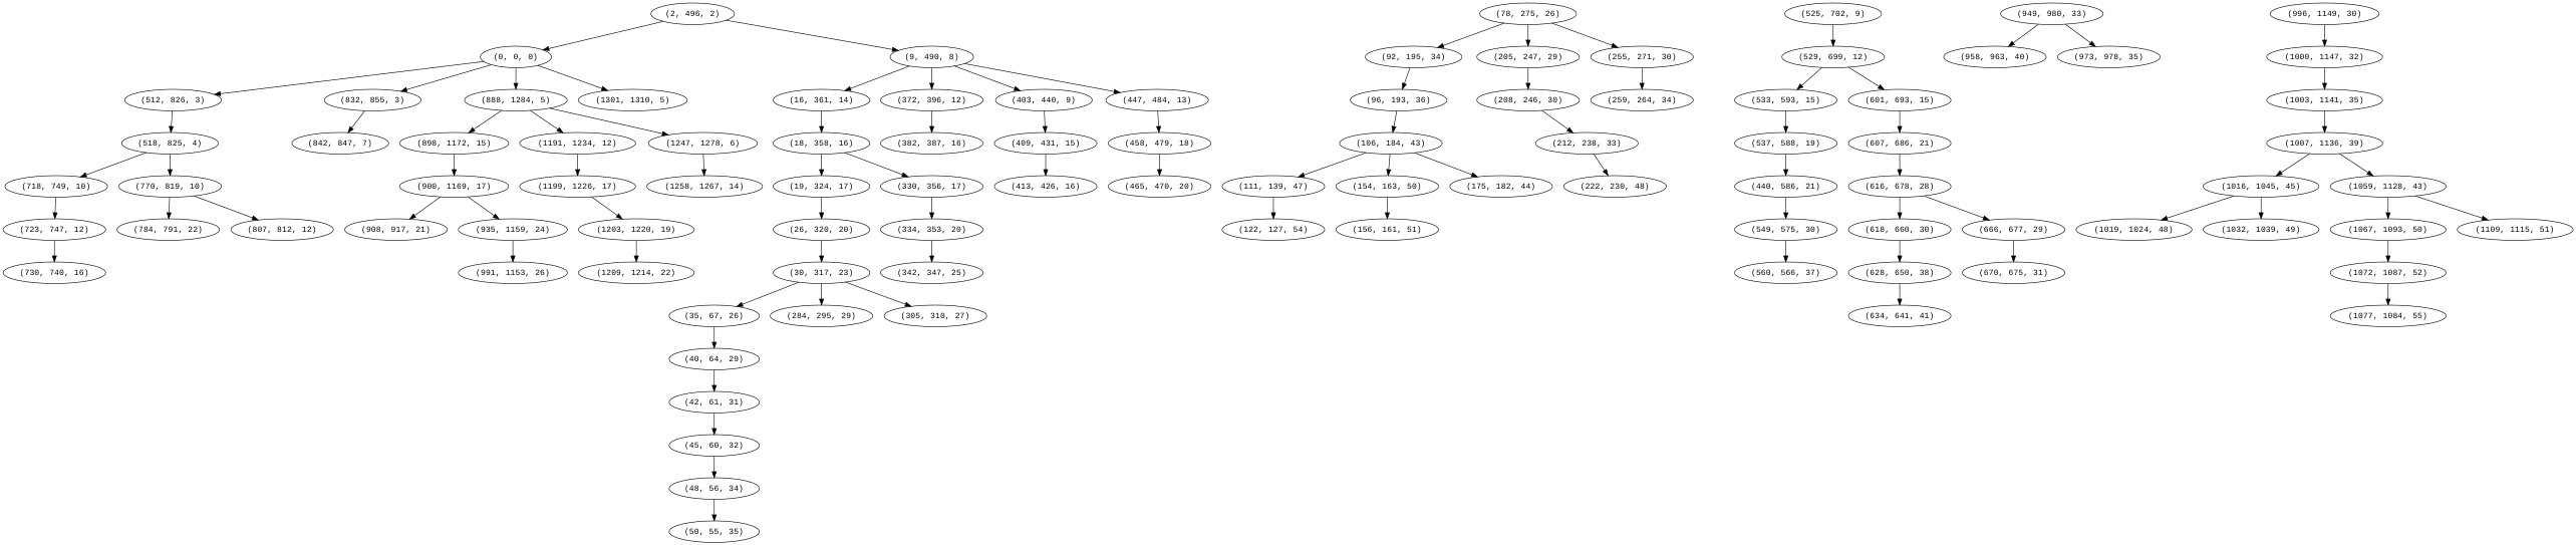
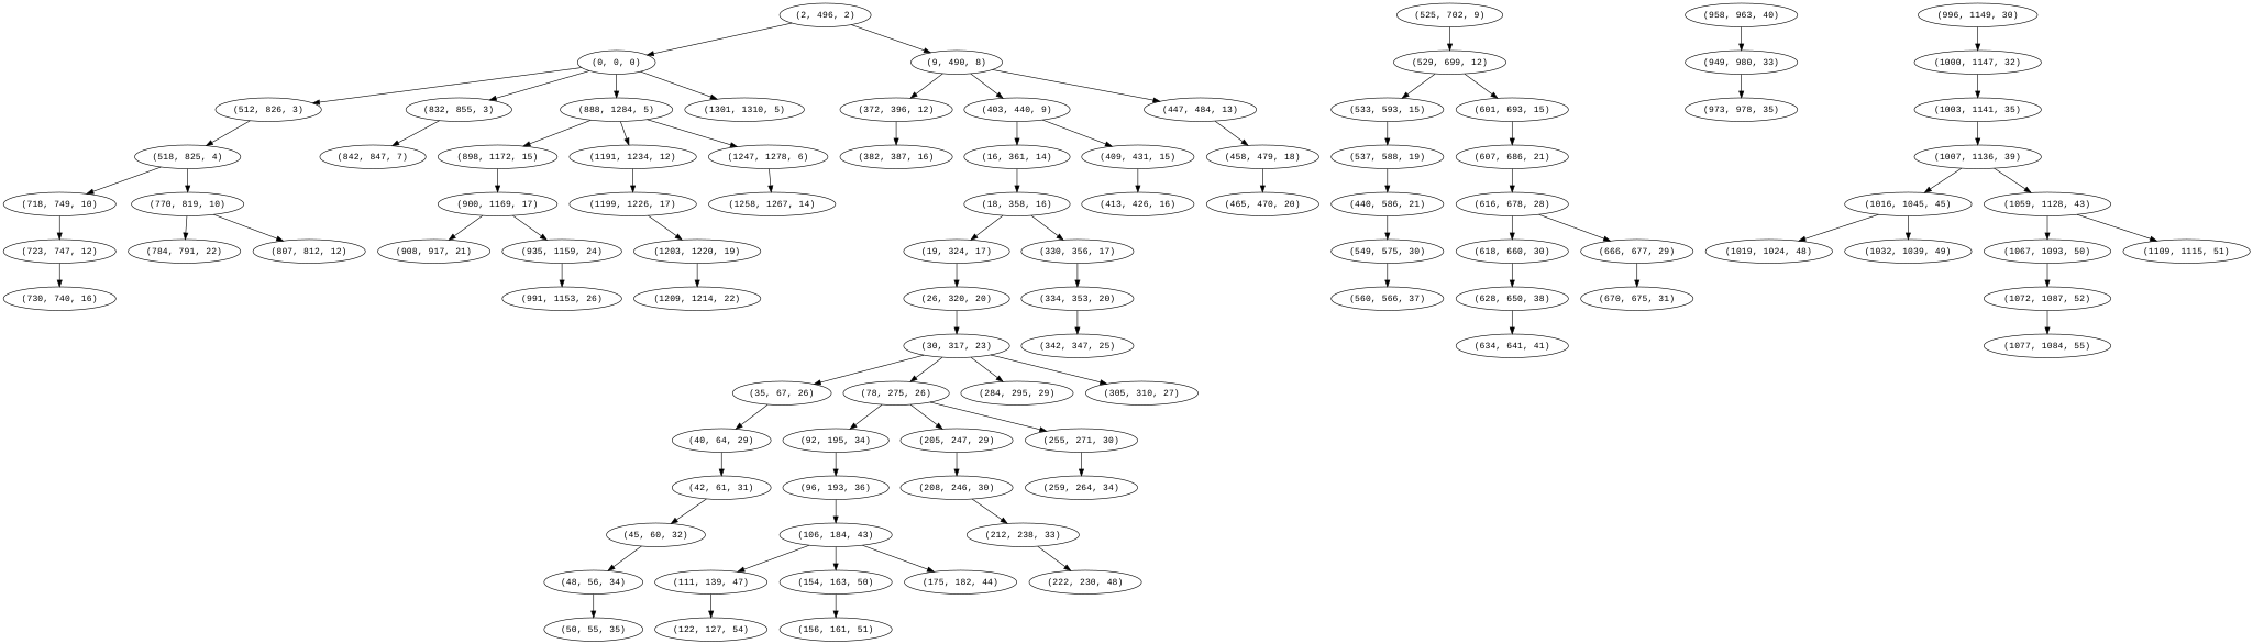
  digraph {
    fontname="Liberation Mono"
    node [fontname="Liberation Mono"]
    edge [fontname="Liberation Mono"]
    "(0, 0, 0)"
    "(512, 826, 3)"
    "(832, 855, 3)"
    "(888, 1284, 5)"
    "(1301, 1310, 5)"
    "(2, 496, 2)"
    "(9, 490, 8)"
    "(518, 825, 4)"
    "(842, 847, 7)"
    "(898, 1172, 15)"
    "(1191, 1234, 12)"
    "(1247, 1278, 6)"
    "(16, 361, 14)"
    "(372, 396, 12)"
    "(403, 440, 9)"
    "(447, 484, 13)"
    "(18, 358, 16)"
    "(382, 387, 16)"
    "(409, 431, 15)"
    "(458, 479, 18)"
    "(19, 324, 17)"
    "(330, 356, 17)"
    "(26, 320, 20)"
    "(334, 353, 20)"
    "(30, 317, 23)"
    "(35, 67, 26)"
    "(78, 275, 26)"
    "(284, 295, 29)"
    "(305, 310, 27)"
    "(40, 64, 29)"
    "(92, 195, 34)"
    "(205, 247, 29)"
    "(255, 271, 30)"
    "(42, 61, 31)"
    "(45, 60, 32)"
    "(48, 56, 34)"
    "(50, 55, 35)"
    "(96, 193, 36)"
    "(208, 246, 30)"
    "(259, 264, 34)"
    "(106, 184, 43)"
    "(111, 139, 47)"
    "(154, 163, 50)"
    "(175, 182, 44)"
    "(122, 127, 54)"
    "(156, 161, 51)"
    "(212, 238, 33)"
    n48 [label="(222, 230, 48)"]
    "(342, 347, 25)"
    "(413, 426, 16)"
    "(465, 470, 20)"
    "(718, 749, 10)"
    "(770, 819, 10)"
    "(723, 747, 12)"
    "(784, 791, 22)"
    "(807, 812, 12)"
    "(525, 702, 9)"
    "(529, 699, 12)"
    "(533, 593, 15)"
    "(601, 693, 15)"
    "(537, 588, 19)"
    "(607, 686, 21)"
    n63 [label="(440, 586, 21)"]
    "(549, 575, 30)"
    "(560, 566, 37)"
    "(616, 678, 28)"
    "(618, 660, 30)"
    "(666, 677, 29)"
    "(628, 650, 38)"
    "(670, 675, 31)"
    "(634, 641, 41)"
    "(730, 740, 16)"
    "(900, 1169, 17)"
    "(1199, 1226, 17)"
    "(1258, 1267, 14)"
    "(908, 917, 21)"
    "(935, 1159, 24)"
    "(991, 1153, 26)"
    "(949, 980, 33)"
    "(958, 963, 40)"
    "(973, 978, 35)"
    "(996, 1149, 30)"
    "(1000, 1147, 32)"
    "(1003, 1141, 35)"
    "(1007, 1136, 39)"
    "(1016, 1045, 45)"
    "(1059, 1128, 43)"
    "(1019, 1024, 48)"
    "(1032, 1039, 49)"
    "(1067, 1093, 50)"
    "(1109, 1115, 51)"
    "(1072, 1087, 52)"
    "(1077, 1084, 55)"
    "(1203, 1220, 19)"
    "(1209, 1214, 22)"
    "(0, 0, 0)" -> "(512, 826, 3)"
    "(0, 0, 0)" -> "(832, 855, 3)"
    "(0, 0, 0)" -> "(888, 1284, 5)"
    "(0, 0, 0)" -> "(1301, 1310, 5)"
    "(512, 826, 3)" -> "(518, 825, 4)"
    "(832, 855, 3)" -> "(842, 847, 7)"
    "(888, 1284, 5)" -> "(898, 1172, 15)"
    "(888, 1284, 5)" -> "(1191, 1234, 12)"
    "(888, 1284, 5)" -> "(1247, 1278, 6)"
    "(2, 496, 2)" -> "(0, 0, 0)"
    "(2, 496, 2)" -> "(9, 490, 8)"
-   "(9, 490, 8)" -> "(16, 361, 14)"
+   "(403, 440, 9)" -> "(16, 361, 14)"
    "(9, 490, 8)" -> "(372, 396, 12)"
    "(9, 490, 8)" -> "(403, 440, 9)"
    "(9, 490, 8)" -> "(447, 484, 13)"
    "(518, 825, 4)" -> "(718, 749, 10)"
    "(518, 825, 4)" -> "(770, 819, 10)"
    "(898, 1172, 15)" -> "(900, 1169, 17)"
    "(1191, 1234, 12)" -> "(1199, 1226, 17)"
    "(1247, 1278, 6)" -> "(1258, 1267, 14)"
    "(16, 361, 14)" -> "(18, 358, 16)"
    "(372, 396, 12)" -> "(382, 387, 16)"
    "(403, 440, 9)" -> "(409, 431, 15)"
    "(447, 484, 13)" -> "(458, 479, 18)"
    "(18, 358, 16)" -> "(19, 324, 17)"
    "(18, 358, 16)" -> "(330, 356, 17)"
    "(409, 431, 15)" -> "(413, 426, 16)"
    "(458, 479, 18)" -> "(465, 470, 20)"
    "(19, 324, 17)" -> "(26, 320, 20)"
    "(330, 356, 17)" -> "(334, 353, 20)"
    "(26, 320, 20)" -> "(30, 317, 23)"
    "(334, 353, 20)" -> "(342, 347, 25)"
    "(30, 317, 23)" -> "(35, 67, 26)"
+   "(30, 317, 23)" -> "(78, 275, 26)"
    "(30, 317, 23)" -> "(284, 295, 29)"
    "(30, 317, 23)" -> "(305, 310, 27)"
    "(35, 67, 26)" -> "(40, 64, 29)"
    "(78, 275, 26)" -> "(92, 195, 34)"
    "(78, 275, 26)" -> "(205, 247, 29)"
    "(78, 275, 26)" -> "(255, 271, 30)"
    "(40, 64, 29)" -> "(42, 61, 31)"
    "(92, 195, 34)" -> "(96, 193, 36)"
    "(205, 247, 29)" -> "(208, 246, 30)"
    "(255, 271, 30)" -> "(259, 264, 34)"
    "(42, 61, 31)" -> "(45, 60, 32)"
    "(45, 60, 32)" -> "(48, 56, 34)"
    "(48, 56, 34)" -> "(50, 55, 35)"
    "(96, 193, 36)" -> "(106, 184, 43)"
    "(208, 246, 30)" -> "(212, 238, 33)"
    "(106, 184, 43)" -> "(111, 139, 47)"
    "(106, 184, 43)" -> "(154, 163, 50)"
    "(106, 184, 43)" -> "(175, 182, 44)"
    "(111, 139, 47)" -> "(122, 127, 54)"
    "(154, 163, 50)" -> "(156, 161, 51)"
    "(212, 238, 33)" -> n48
    "(718, 749, 10)" -> "(723, 747, 12)"
    "(770, 819, 10)" -> "(784, 791, 22)"
    "(770, 819, 10)" -> "(807, 812, 12)"
    "(723, 747, 12)" -> "(730, 740, 16)"
    "(525, 702, 9)" -> "(529, 699, 12)"
    "(529, 699, 12)" -> "(533, 593, 15)"
    "(529, 699, 12)" -> "(601, 693, 15)"
    "(533, 593, 15)" -> "(537, 588, 19)"
    "(601, 693, 15)" -> "(607, 686, 21)"
    "(537, 588, 19)" -> n63
    "(607, 686, 21)" -> "(616, 678, 28)"
    n63 -> "(549, 575, 30)"
    "(549, 575, 30)" -> "(560, 566, 37)"
    "(616, 678, 28)" -> "(618, 660, 30)"
    "(616, 678, 28)" -> "(666, 677, 29)"
    "(618, 660, 30)" -> "(628, 650, 38)"
    "(666, 677, 29)" -> "(670, 675, 31)"
    "(628, 650, 38)" -> "(634, 641, 41)"
    "(900, 1169, 17)" -> "(908, 917, 21)"
    "(900, 1169, 17)" -> "(935, 1159, 24)"
    "(1199, 1226, 17)" -> "(1203, 1220, 19)"
    "(935, 1159, 24)" -> "(991, 1153, 26)"
-   "(949, 980, 33)" -> "(958, 963, 40)"
+   "(958, 963, 40)" -> "(949, 980, 33)"
    "(949, 980, 33)" -> "(973, 978, 35)"
    "(996, 1149, 30)" -> "(1000, 1147, 32)"
    "(1000, 1147, 32)" -> "(1003, 1141, 35)"
    "(1003, 1141, 35)" -> "(1007, 1136, 39)"
    "(1007, 1136, 39)" -> "(1016, 1045, 45)"
    "(1007, 1136, 39)" -> "(1059, 1128, 43)"
    "(1016, 1045, 45)" -> "(1019, 1024, 48)"
    "(1016, 1045, 45)" -> "(1032, 1039, 49)"
    "(1059, 1128, 43)" -> "(1067, 1093, 50)"
    "(1059, 1128, 43)" -> "(1109, 1115, 51)"
    "(1067, 1093, 50)" -> "(1072, 1087, 52)"
    "(1072, 1087, 52)" -> "(1077, 1084, 55)"
    "(1203, 1220, 19)" -> "(1209, 1214, 22)"
  }
